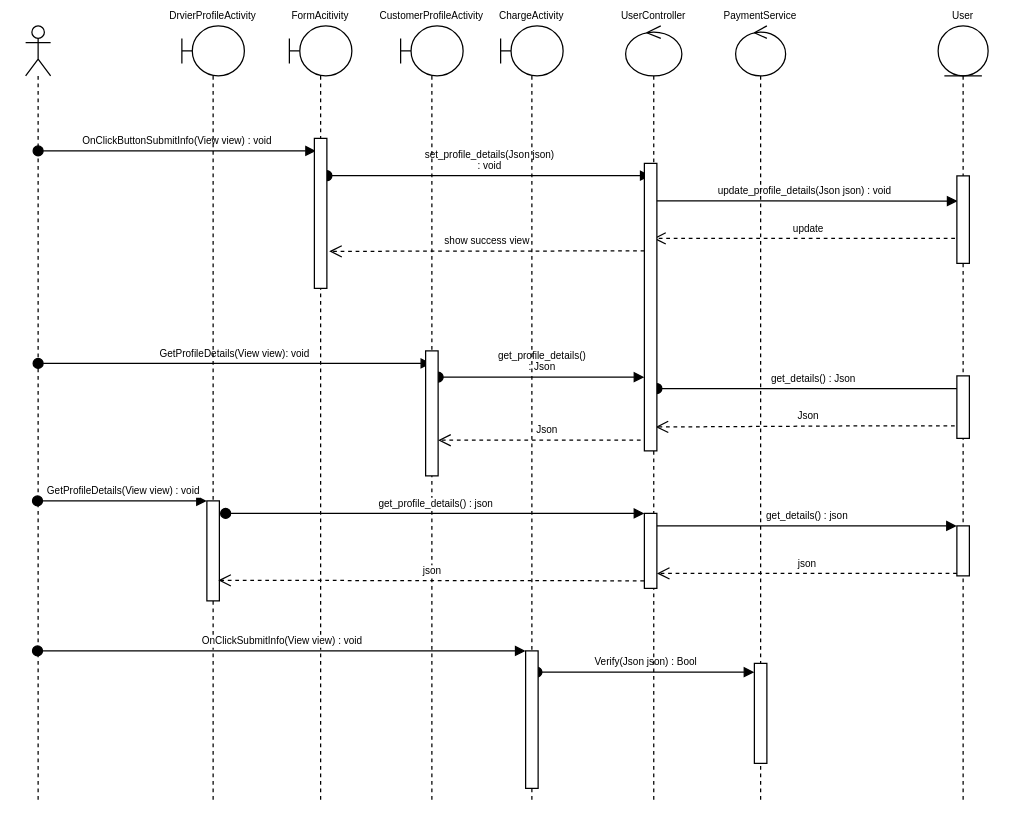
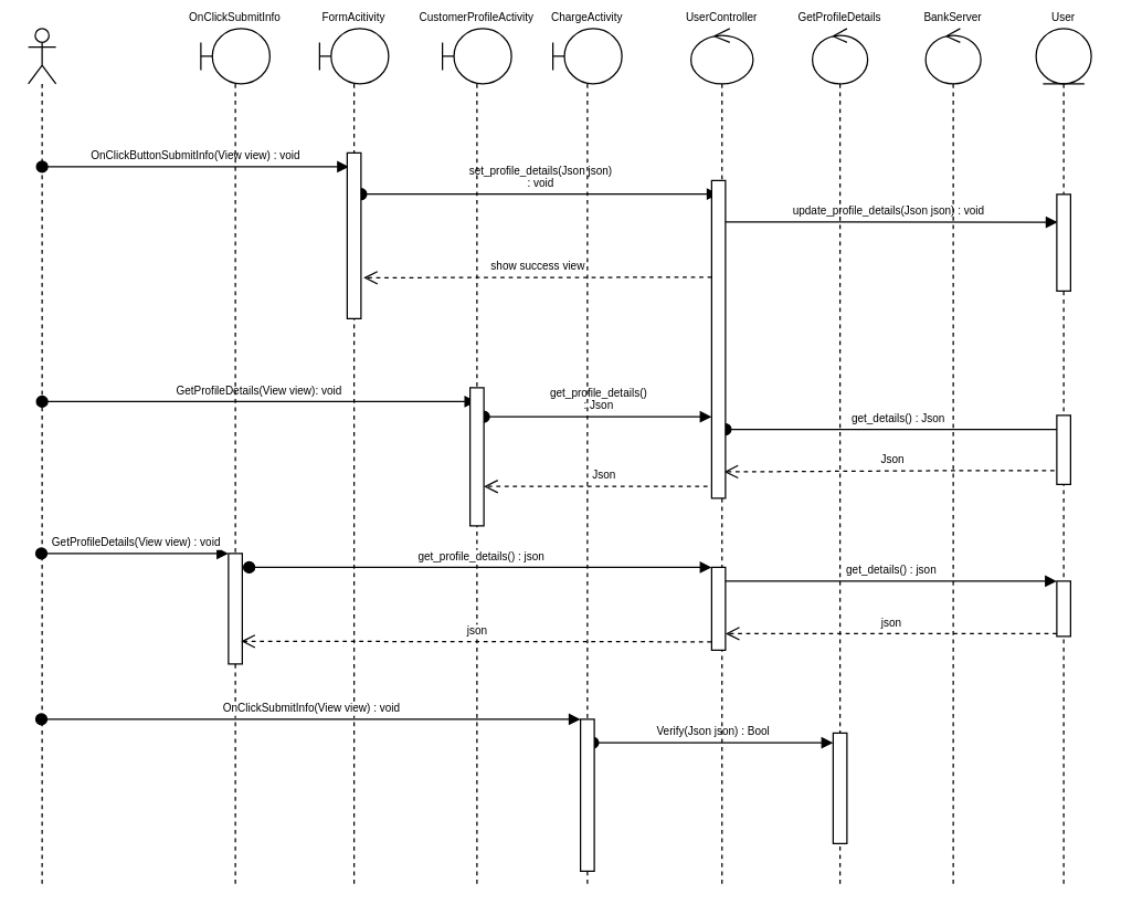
  <mxCell id="0" />
  <mxCell id="1" parent="0" />
  <mxCell id="2" value="Verify(Json json) : Bool" style="html=1;verticalAlign=bottom;startArrow=oval;endArrow=block;startSize=8;labelBackgroundColor=#FFFFFF;fontSize=8;" edge="1" parent="1"><mxGeometry relative="1" as="geometry"><mxPoint x="429" y="537" as="sourcePoint" /><mxPoint x="603" y="537" as="targetPoint" /><Array as="points"><mxPoint x="570" y="537" /></Array></mxGeometry></mxCell>
  <mxCell id="3" value="Json" style="html=1;verticalAlign=bottom;endArrow=open;dashed=1;endSize=8;fontSize=8;exitX=0.9;exitY=0.963;exitDx=0;exitDy=0;exitPerimeter=0;" edge="1" parent="1" source="18" target="15"><mxGeometry relative="1" as="geometry"><mxPoint x="610" y="350" as="sourcePoint" /><mxPoint x="530" y="350" as="targetPoint" /></mxGeometry></mxCell>
  <mxCell id="4" value="Json" style="html=1;verticalAlign=bottom;endArrow=open;dashed=1;endSize=8;fontSize=8;entryX=0.9;entryY=0.917;entryDx=0;entryDy=0;entryPerimeter=0;" edge="1" parent="1" target="18"><mxGeometry relative="1" as="geometry"><mxPoint x="769.286" y="340" as="sourcePoint" /><mxPoint x="609.81" y="340" as="targetPoint" /><Array as="points"><mxPoint x="690" y="340" /></Array></mxGeometry></mxCell>
  <mxCell id="5" value="get_details() : Json" style="html=1;verticalAlign=bottom;startArrow=oval;startFill=1;endArrow=block;startSize=8;fontSize=8;entryX=0.505;entryY=0.333;entryDx=0;entryDy=0;entryPerimeter=0;" edge="1" parent="1" source="18"><mxGeometry width="60" relative="1" as="geometry"><mxPoint x="614.5" y="310.5" as="sourcePoint" /><mxPoint x="774.741" y="310.121" as="targetPoint" /></mxGeometry></mxCell>
  <mxCell id="6" value="get_profile_details()&lt;br&gt;: Json" style="html=1;verticalAlign=bottom;startArrow=oval;startFill=1;endArrow=block;startSize=8;fontSize=8;labelPosition=center;verticalLabelPosition=top;align=center;" edge="1" parent="1" target="18"><mxGeometry width="60" relative="1" as="geometry"><mxPoint x="350" y="301" as="sourcePoint" /><mxPoint x="610" y="301" as="targetPoint" /></mxGeometry></mxCell>
  <mxCell id="7" value="GetProfileDetails(View view): void" style="html=1;verticalAlign=bottom;startArrow=oval;startFill=1;endArrow=block;startSize=8;fontSize=8;labelPosition=center;verticalLabelPosition=top;align=center;" edge="1" parent="1" target="14"><mxGeometry width="60" relative="1" as="geometry"><mxPoint x="30" y="290" as="sourcePoint" /><mxPoint x="204.5" y="290" as="targetPoint" /></mxGeometry></mxCell>
- <mxCell id="8" value="update" style="html=1;verticalAlign=bottom;endArrow=open;dashed=1;endSize=8;fontSize=8;" edge="1" parent="1" source="20" target="16"><mxGeometry relative="1" as="geometry"><mxPoint x="770" y="200" as="sourcePoint" /><mxPoint x="690" y="200" as="targetPoint" /><Array as="points"><mxPoint x="690" y="190" /></Array></mxGeometry></mxCell>
  <mxCell id="9" value="set_profile_details(Json json)&lt;br&gt;: void" style="html=1;verticalAlign=bottom;startArrow=oval;startFill=1;endArrow=block;startSize=8;fontSize=8;labelPosition=center;verticalLabelPosition=top;align=center;entryX=0.5;entryY=0.043;entryDx=0;entryDy=0;entryPerimeter=0;" edge="1" parent="1" source="13" target="18"><mxGeometry width="60" relative="1" as="geometry"><mxPoint x="205" y="140" as="sourcePoint" /><mxPoint x="610" y="140" as="targetPoint" /></mxGeometry></mxCell>
  <mxCell id="10" value="" style="shape=umlLifeline;participant=umlActor;perimeter=lifelinePerimeter;whiteSpace=wrap;html=1;container=1;collapsible=0;recursiveResize=0;verticalAlign=top;spacingTop=36;labelBackgroundColor=#ffffff;outlineConnect=0;" parent="1" vertex="1"><mxGeometry x="20" y="20" width="20" height="620" as="geometry" /></mxCell>
  <mxCell id="11" value="OnClickButtonSubmitInfo(View view) : void&lt;br&gt;" style="html=1;verticalAlign=bottom;startArrow=oval;startFill=1;endArrow=block;startSize=8;fontSize=8;labelPosition=center;verticalLabelPosition=top;align=center;entryX=0.128;entryY=0.084;entryDx=0;entryDy=0;entryPerimeter=0;" edge="1" parent="10" target="13"><mxGeometry width="60" relative="1" as="geometry"><mxPoint x="10" y="100" as="sourcePoint" /><mxPoint x="230" y="100" as="targetPoint" /></mxGeometry></mxCell>
  <mxCell id="12" value="FormAcitivity&lt;br&gt;" style="shape=umlLifeline;participant=umlBoundary;perimeter=lifelinePerimeter;whiteSpace=wrap;html=1;container=1;collapsible=0;recursiveResize=0;verticalAlign=bottom;spacingTop=36;labelBackgroundColor=#ffffff;outlineConnect=0;fontSize=8;labelPosition=center;verticalLabelPosition=top;align=center;size=40;" parent="1" vertex="1"><mxGeometry x="231" y="20" width="50" height="620" as="geometry" /></mxCell>
  <mxCell id="13" value="" style="html=1;points=[];perimeter=orthogonalPerimeter;fontSize=8;" vertex="1" parent="12"><mxGeometry x="20" y="90" width="10" height="120" as="geometry" /></mxCell>
  <mxCell id="14" value="CustomerProfileActivity&lt;br&gt;" style="shape=umlLifeline;participant=umlBoundary;perimeter=lifelinePerimeter;whiteSpace=wrap;html=1;container=1;collapsible=0;recursiveResize=0;verticalAlign=bottom;spacingTop=36;labelBackgroundColor=#ffffff;outlineConnect=0;fontSize=8;labelPosition=center;verticalLabelPosition=top;align=center;" parent="1" vertex="1"><mxGeometry x="320" y="20" width="50" height="620" as="geometry" /></mxCell>
  <mxCell id="15" value="" style="html=1;points=[];perimeter=orthogonalPerimeter;fontSize=8;" vertex="1" parent="14"><mxGeometry x="20" y="260" width="10" height="100" as="geometry" /></mxCell>
  <mxCell id="16" value="UserController&lt;br&gt;" style="shape=umlLifeline;participant=umlControl;perimeter=lifelinePerimeter;whiteSpace=wrap;html=1;container=1;collapsible=0;recursiveResize=0;verticalAlign=bottom;spacingTop=36;labelBackgroundColor=#ffffff;outlineConnect=0;fontSize=8;labelPosition=center;verticalLabelPosition=top;align=center;" parent="1" vertex="1"><mxGeometry x="500" y="20" width="45" height="620" as="geometry" /></mxCell>
  <mxCell id="17" value="update_profile_details(Json json) : void" style="html=1;verticalAlign=bottom;startArrow=oval;startFill=1;endArrow=block;startSize=8;fontSize=8;entryX=0.055;entryY=0.288;entryDx=0;entryDy=0;entryPerimeter=0;" edge="1" parent="16" target="21"><mxGeometry width="60" relative="1" as="geometry"><mxPoint x="20" y="140" as="sourcePoint" /><mxPoint x="80" y="140" as="targetPoint" /></mxGeometry></mxCell>
  <mxCell id="18" value="" style="html=1;points=[];perimeter=orthogonalPerimeter;fontSize=8;" vertex="1" parent="16"><mxGeometry x="15" y="110" width="10" height="230" as="geometry" /></mxCell>
  <mxCell id="19" value="" style="html=1;points=[];perimeter=orthogonalPerimeter;fontSize=8;" vertex="1" parent="16"><mxGeometry x="15" y="390" width="10" height="60" as="geometry" /></mxCell>
  <mxCell id="20" value="User" style="shape=umlLifeline;participant=umlEntity;perimeter=lifelinePerimeter;whiteSpace=wrap;html=1;container=1;collapsible=0;recursiveResize=0;verticalAlign=bottom;spacingTop=36;labelBackgroundColor=#ffffff;outlineConnect=0;fontSize=8;labelPosition=center;verticalLabelPosition=top;align=center;" parent="1" vertex="1"><mxGeometry x="750" y="20" width="40" height="620" as="geometry" /></mxCell>
  <mxCell id="21" value="" style="html=1;points=[];perimeter=orthogonalPerimeter;fontSize=8;" vertex="1" parent="20"><mxGeometry x="15" y="120" width="10" height="70" as="geometry" /></mxCell>
  <mxCell id="22" value="" style="html=1;points=[];perimeter=orthogonalPerimeter;fontSize=8;" vertex="1" parent="20"><mxGeometry x="15" y="280" width="10" height="50" as="geometry" /></mxCell>
  <mxCell id="23" value="" style="html=1;points=[];perimeter=orthogonalPerimeter;fontSize=8;" vertex="1" parent="20"><mxGeometry x="15" y="400" width="10" height="40" as="geometry" /></mxCell>
  <mxCell id="24" value="ChargeActivity" style="shape=umlLifeline;participant=umlBoundary;perimeter=lifelinePerimeter;whiteSpace=wrap;html=1;container=1;collapsible=0;recursiveResize=0;verticalAlign=bottom;spacingTop=36;labelBackgroundColor=#ffffff;outlineConnect=0;fontSize=8;labelPosition=center;verticalLabelPosition=top;align=center;" parent="1" vertex="1"><mxGeometry x="400" y="20" width="50" height="620" as="geometry" /></mxCell>
  <mxCell id="25" value="" style="html=1;points=[];perimeter=orthogonalPerimeter;fontSize=8;" vertex="1" parent="24"><mxGeometry x="20" y="500" width="10" height="110" as="geometry" /></mxCell>
  <mxCell id="26" value="show success view" style="html=1;verticalAlign=bottom;endArrow=open;dashed=1;endSize=8;fontSize=8;entryX=1.183;entryY=0.753;entryDx=0;entryDy=0;entryPerimeter=0;" edge="1" parent="1" target="13"><mxGeometry relative="1" as="geometry"><mxPoint x="515" y="200" as="sourcePoint" /><mxPoint x="440" y="200" as="targetPoint" /></mxGeometry></mxCell>
- <mxCell id="27" value="DrvierProfileActivity&lt;br&gt;" style="shape=umlLifeline;participant=umlBoundary;perimeter=lifelinePerimeter;whiteSpace=wrap;html=1;container=1;collapsible=0;recursiveResize=0;verticalAlign=bottom;spacingTop=36;labelBackgroundColor=#ffffff;outlineConnect=0;fontSize=8;labelPosition=center;verticalLabelPosition=top;align=center;" vertex="1" parent="1"><mxGeometry x="145" y="20" width="50" height="620" as="geometry" /></mxCell>
+ <mxCell id="27" value="OnClickSubmitInfo&lt;br&gt;" style="shape=umlLifeline;participant=umlBoundary;perimeter=lifelinePerimeter;whiteSpace=wrap;html=1;container=1;collapsible=0;recursiveResize=0;verticalAlign=bottom;spacingTop=36;labelBackgroundColor=#ffffff;outlineConnect=0;fontSize=8;labelPosition=center;verticalLabelPosition=top;align=center;" vertex="1" parent="1"><mxGeometry x="145" y="20" width="50" height="620" as="geometry" /></mxCell>
  <mxCell id="28" value="" style="html=1;points=[];perimeter=orthogonalPerimeter;fontSize=8;" vertex="1" parent="27"><mxGeometry x="20" y="380" width="10" height="80" as="geometry" /></mxCell>
  <mxCell id="29" value="GetProfileDetails(View view) : void" style="html=1;verticalAlign=bottom;startArrow=oval;endArrow=block;startSize=8;labelBackgroundColor=#FFFFFF;fontSize=8;" edge="1" target="28" parent="1" source="10"><mxGeometry relative="1" as="geometry"><mxPoint x="110" y="360" as="sourcePoint" /></mxGeometry></mxCell>
  <mxCell id="30" value="get_profile_details() : json" style="html=1;verticalAlign=bottom;startArrow=oval;endArrow=block;startSize=8;labelBackgroundColor=#FFFFFF;fontSize=8;exitX=1.5;exitY=0.125;exitDx=0;exitDy=0;exitPerimeter=0;" edge="1" target="19" parent="1" source="28"><mxGeometry relative="1" as="geometry"><mxPoint x="455" y="410" as="sourcePoint" /></mxGeometry></mxCell>
  <mxCell id="31" value="json" style="html=1;verticalAlign=bottom;endArrow=open;dashed=1;endSize=8;exitX=0;exitY=0.95;labelBackgroundColor=#FFFFFF;fontSize=8;" edge="1" source="23" parent="1" target="19"><mxGeometry relative="1" as="geometry"><mxPoint x="695" y="476" as="targetPoint" /></mxGeometry></mxCell>
  <mxCell id="32" value="get_details() : json" style="html=1;verticalAlign=bottom;endArrow=block;entryX=0;entryY=0;labelBackgroundColor=#FFFFFF;fontSize=8;" edge="1" target="23" parent="1" source="19"><mxGeometry relative="1" as="geometry"><mxPoint x="695" y="400" as="sourcePoint" /></mxGeometry></mxCell>
  <mxCell id="33" value="json" style="html=1;verticalAlign=bottom;endArrow=open;dashed=1;endSize=8;labelBackgroundColor=#FFFFFF;fontSize=8;entryX=0.91;entryY=0.795;entryDx=0;entryDy=0;entryPerimeter=0;exitX=-0.026;exitY=0.899;exitDx=0;exitDy=0;exitPerimeter=0;" edge="1" parent="1" source="19" target="28"><mxGeometry relative="1" as="geometry"><mxPoint x="279" y="463.741" as="targetPoint" /><mxPoint x="510" y="464" as="sourcePoint" /></mxGeometry></mxCell>
- <mxCell id="34" value="PaymentService" style="shape=umlLifeline;participant=umlControl;perimeter=lifelinePerimeter;whiteSpace=wrap;html=1;container=1;collapsible=0;recursiveResize=0;verticalAlign=bottom;spacingTop=36;labelBackgroundColor=#ffffff;outlineConnect=0;fontSize=8;labelPosition=center;verticalLabelPosition=top;align=center;" vertex="1" parent="1"><mxGeometry x="588" y="20" width="40" height="620" as="geometry" /></mxCell>
+ <mxCell id="34" value="GetProfileDetails" style="shape=umlLifeline;participant=umlControl;perimeter=lifelinePerimeter;whiteSpace=wrap;html=1;container=1;collapsible=0;recursiveResize=0;verticalAlign=bottom;spacingTop=36;labelBackgroundColor=#ffffff;outlineConnect=0;fontSize=8;labelPosition=center;verticalLabelPosition=top;align=center;" vertex="1" parent="1"><mxGeometry x="588" y="20" width="40" height="620" as="geometry" /></mxCell>
  <mxCell id="35" value="" style="html=1;points=[];perimeter=orthogonalPerimeter;fontSize=8;" vertex="1" parent="34"><mxGeometry x="15" y="510" width="10" height="80" as="geometry" /></mxCell>
  <mxCell id="36" value="OnClickSubmitInfo(View view) : void" style="html=1;verticalAlign=bottom;startArrow=oval;endArrow=block;startSize=8;labelBackgroundColor=#FFFFFF;fontSize=8;" edge="1" target="25" parent="1" source="10"><mxGeometry relative="1" as="geometry"><mxPoint x="360" y="520" as="sourcePoint" /></mxGeometry></mxCell>
+ <mxCell id="37" value="BankServer" style="shape=umlLifeline;participant=umlControl;perimeter=lifelinePerimeter;whiteSpace=wrap;html=1;container=1;collapsible=0;recursiveResize=0;verticalAlign=bottom;spacingTop=36;labelBackgroundColor=#ffffff;outlineConnect=0;fontSize=8;labelPosition=center;verticalLabelPosition=top;align=center;" vertex="1" parent="1"><mxGeometry x="670" y="20" width="40" height="620" as="geometry" /></mxCell>
